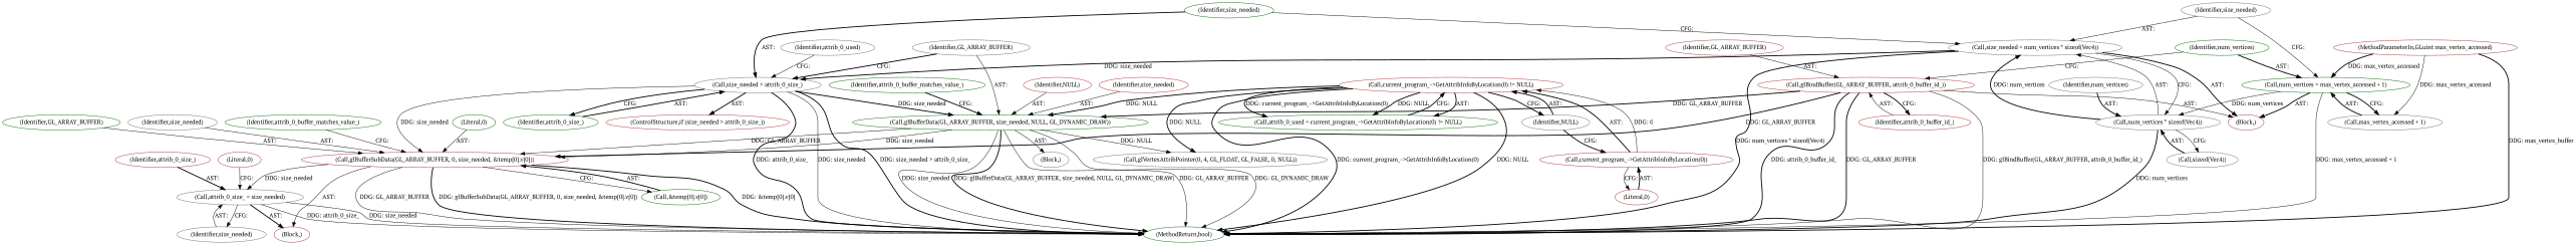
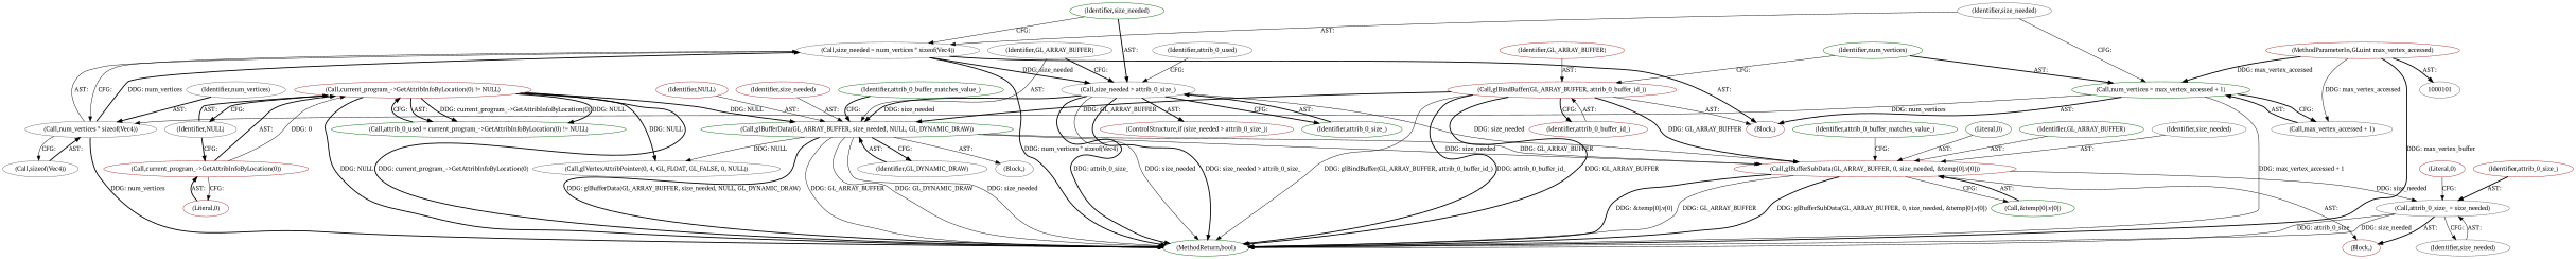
  digraph {
    fontname="PT Serif"
    node [color=gray40 fontname="PT Serif"]
    edge [fontname="PT Serif" style=bold]
    n1 [color=brown label="(Call,glBufferSubData(GL_ARRAY_BUFFER, 0, size_needed, &temp[0].v[0]))"]
    n2 [label="(Call,attrib_0_size_ = size_needed)"]
    n3 [color=darkgreen label="(Call,&temp[0].v[0])"]
    n4 [color=brown label="(Block,)"]
    n5 [color=darkgreen label="(MethodReturn,bool)"]
    n6 [label="(Identifier,size_needed)"]
    n7 [color=darkgreen label="(Call,glBufferData(GL_ARRAY_BUFFER, size_needed, NULL, GL_DYNAMIC_DRAW))"]
+   n8 [label="(Identifier,GL_DYNAMIC_DRAW)"]
    n9 [label="(Call,glVertexAttribPointer(0, 4, GL_FLOAT, GL_FALSE, 0, NULL))"]
    n10 [label="(Block,)"]
    n11 [color=brown label="(Call,glBindBuffer(GL_ARRAY_BUFFER, attrib_0_buffer_id_))"]
    n12 [color=brown label="(Block,)"]
    n13 [color=brown label="(Identifier,attrib_0_buffer_id_)"]
    n14 [label="(Call,size_needed > attrib_0_size_)"]
    n15 [color=brown label="(ControlStructure,if (size_needed > attrib_0_size_))"]
    n16 [color=darkgreen label="(Identifier,attrib_0_size_)"]
    n17 [label="(Call,size_needed = num_vertices * sizeof(Vec4))"]
    n18 [label="(Call,num_vertices * sizeof(Vec4))"]
    n19 [label="(Call,sizeof(Vec4))"]
    n20 [color=darkgreen label="(Call,num_vertices = max_vertex_accessed + 1)"]
    n21 [label="(Call,max_vertex_accessed + 1)"]
    n22 [color=brown label="(MethodParameterIn,GLuint max_vertex_accessed)"]
+   1000101
    n24 [color=brown label="(Call,current_program_->GetAttribInfoByLocation(0) != NULL)"]
    n25 [color=darkgreen label="(Call,attrib_0_used = current_program_->GetAttribInfoByLocation(0) != NULL)"]
    n26 [label="(Identifier,NULL)"]
    n27 [color=brown label="(Call,current_program_->GetAttribInfoByLocation(0))"]
    n28 [color=brown label="(Literal,0)"]
    n29 [color=brown label="(Identifier,NULL)"]
    n30 [color=darkgreen label="(Identifier,size_needed)"]
    n31 [color=brown label="(Literal,0)"]
    n32 [color=brown label="(Identifier,attrib_0_size_)"]
    n33 [color=darkgreen label="(Literal,0)"]
    n34 [color=darkgreen label="(Identifier,GL_ARRAY_BUFFER)"]
    n35 [label="(Identifier,size_needed)"]
    n36 [label="(Identifier,GL_ARRAY_BUFFER)"]
    n37 [color=brown label="(Identifier,size_needed)"]
    n38 [color=darkgreen label="(Identifier,num_vertices)"]
    n39 [color=brown label="(Identifier,GL_ARRAY_BUFFER)"]
    n40 [color=darkgreen label="(Identifier,attrib_0_buffer_matches_value_)"]
    n41 [label="(Identifier,size_needed)"]
    n42 [color=darkgreen label="(Identifier,attrib_0_buffer_matches_value_)"]
    n43 [label="(Identifier,attrib_0_used)"]
    n44 [label="(Identifier,num_vertices)"]
    n1 -> n2 [label="DDG: size_needed" style=solid]
    n1 -> n3 [label="CFG: " style=solid]
    n1 -> n4 [label="AST: " style=solid]
    n1 -> n5 [label="DDG: glBufferSubData(GL_ARRAY_BUFFER, 0, size_needed, &temp[0].v[0])"]
    n1 -> n5 [label="DDG: &temp[0].v[0]"]
    n1 -> n5 [label="DDG: GL_ARRAY_BUFFER" style=solid]
    n2 -> n4 [label="AST: "]
    n2 -> n5 [label="DDG: attrib_0_size_" style=solid]
    n2 -> n5 [label="DDG: size_needed" style=solid]
    n2 -> n6 [label="CFG: " style=solid]
    n3 -> n1 [label="AST: "]
    n6 -> n2 [label="AST: " style=solid]
    n7 -> n1 [label="DDG: GL_ARRAY_BUFFER" style=solid]
    n7 -> n1 [label="DDG: size_needed" style=solid]
    n7 -> n5 [label="DDG: glBufferData(GL_ARRAY_BUFFER, size_needed, NULL, GL_DYNAMIC_DRAW)"]
    n7 -> n5 [label="DDG: GL_ARRAY_BUFFER" style=solid]
    n7 -> n5 [label="DDG: GL_DYNAMIC_DRAW" style=solid]
    n7 -> n5 [label="DDG: size_needed" style=solid]
+   n7 -> n8 [label="CFG: "]
    n7 -> n9 [label="DDG: NULL" style=solid]
    n7 -> n10 [label="AST: " style=solid]
+   n8 -> n7 [label="AST: "]
    n11 -> n1 [label="DDG: GL_ARRAY_BUFFER"]
    n11 -> n5 [label="DDG: glBindBuffer(GL_ARRAY_BUFFER, attrib_0_buffer_id_)" style=solid]
    n11 -> n5 [label="DDG: attrib_0_buffer_id_"]
    n11 -> n5 [label="DDG: GL_ARRAY_BUFFER"]
    n11 -> n7 [label="DDG: GL_ARRAY_BUFFER"]
    n11 -> n12 [label="AST: " style=solid]
    n11 -> n13 [label="CFG: "]
    n13 -> n11 [label="AST: " style=solid]
    n14 -> n1 [label="DDG: size_needed" style=solid]
    n14 -> n5 [label="DDG: attrib_0_size_"]
    n14 -> n5 [label="DDG: size_needed" style=solid]
    n14 -> n5 [label="DDG: size_needed > attrib_0_size_"]
    n14 -> n7 [label="DDG: size_needed"]
    n14 -> n15 [label="AST: "]
    n14 -> n16 [label="CFG: "]
    n16 -> n14 [label="AST: "]
    n17 -> n5 [label="DDG: num_vertices * sizeof(Vec4)"]
    n17 -> n12 [label="AST: "]
    n17 -> n14 [label="DDG: size_needed"]
    n17 -> n18 [label="CFG: " style=solid]
    n18 -> n5 [label="DDG: num_vertices"]
    n18 -> n17 [label="AST: " style=solid]
    n18 -> n17 [label="DDG: num_vertices"]
    n18 -> n19 [label="CFG: " style=solid]
    n19 -> n18 [label="AST: "]
    n20 -> n5 [label="DDG: max_vertex_accessed + 1" style=solid]
    n20 -> n12 [label="AST: "]
    n20 -> n18 [label="DDG: num_vertices" style=solid]
    n20 -> n21 [label="CFG: "]
    n21 -> n20 [label="AST: "]
    n22 -> n5 [label="DDG: max_vertex_buffer"]
    n22 -> n20 [label="DDG: max_vertex_accessed"]
    n22 -> n21 [label="DDG: max_vertex_accessed" style=solid]
+   n22 -> 1000101 [label="AST: "]
    n24 -> n5 [label="DDG: current_program_->GetAttribInfoByLocation(0)"]
    n24 -> n5 [label="DDG: NULL"]
    n24 -> n7 [label="DDG: NULL"]
    n24 -> n9 [label="DDG: NULL"]
    n24 -> n25 [label="AST: "]
    n24 -> n25 [label="DDG: current_program_->GetAttribInfoByLocation(0)"]
    n24 -> n25 [label="DDG: NULL"]
    n24 -> n26 [label="CFG: "]
    n25 -> n24 [label="CFG: "]
    n26 -> n24 [label="AST: "]
    n26 -> n27 [label="CFG: "]
    n27 -> n24 [label="AST: "]
    n27 -> n24 [label="DDG: 0" style=solid]
    n27 -> n28 [label="CFG: " style=solid]
    n28 -> n27 [label="AST: "]
    n29 -> n7 [label="AST: " style=solid]
    n30 -> n14 [label="AST: "]
    n30 -> n17 [label="CFG: " style=solid]
    n31 -> n2 [label="CFG: " style=solid]
    n32 -> n2 [label="AST: "]
    n33 -> n1 [label="AST: " style=solid]
    n34 -> n1 [label="AST: " style=solid]
    n35 -> n1 [label="AST: " style=solid]
    n36 -> n7 [label="AST: " style=solid]
    n36 -> n14 [label="CFG: "]
    n37 -> n7 [label="AST: " style=solid]
    n38 -> n11 [label="CFG: " style=solid]
    n38 -> n20 [label="AST: "]
    n39 -> n11 [label="AST: " style=solid]
    n40 -> n7 [label="CFG: "]
    n41 -> n17 [label="AST: " style=solid]
    n41 -> n20 [label="CFG: " style=solid]
    n42 -> n1 [label="CFG: " style=solid]
    n43 -> n14 [label="CFG: " style=solid]
    n44 -> n18 [label="AST: "]
  }
